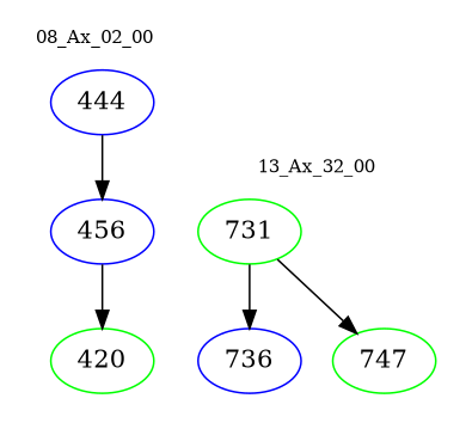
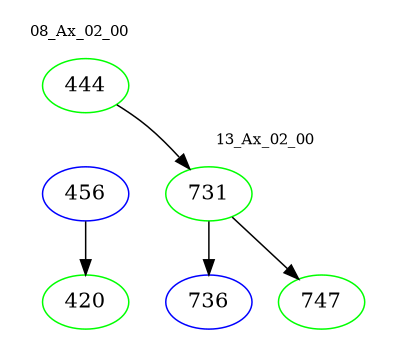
  digraph {
    node [color=green]
    edge [color=black]
-   n1 [color=blue label=444]
+   n1 [label=444]
    n2 [label=420]
    n3 [color=blue label=456]
    n4 [label=731]
    n5 [color=blue label=736]
    n6 [label=747]
    subgraph cluster_1 {
      color=white
      fontsize=10
      label="08_Ax_02_00"
      n1
      n2
      n3
    }
    subgraph cluster_2 {
      color=white
      fontsize=10
-     label="13_Ax_32_00"
+     label="13_Ax_02_00"
      n4
      n5
      n6
    }
-   n1 -> n3
+   n1 -> n4
    n3 -> n2
    n4 -> n5
    n4 -> n6
  }
